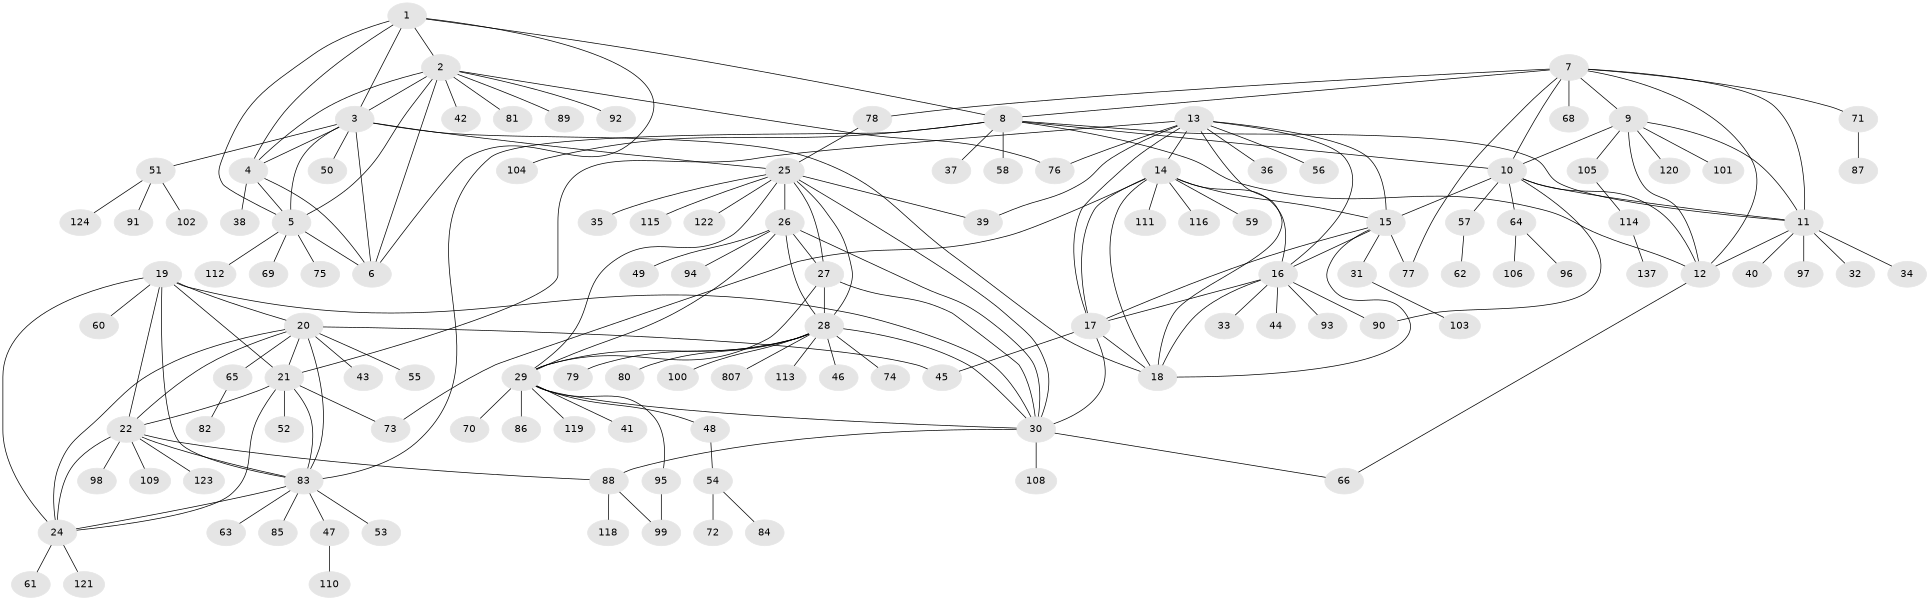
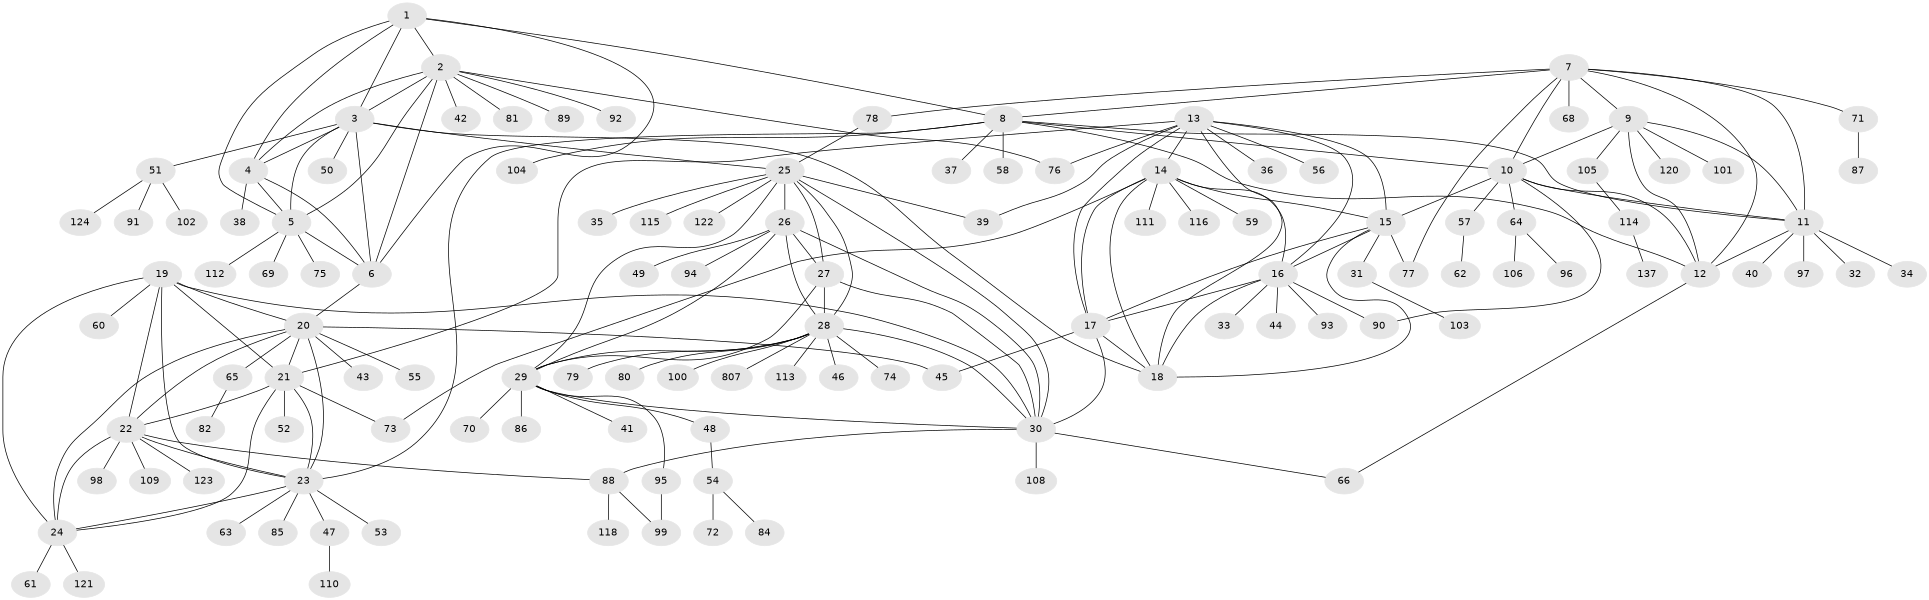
  graph {
    fontname="DejaVu Sans"
    node [color=gray90 fontname="DejaVu Sans" style=filled]
    edge [fontname="DejaVu Sans"]
    1
    2
    3
    4
    5
    6
    8
    42
    76
    81
    89
    92
    18
    25
    50
    51
    38
    69
    75
    112
    20
    10
    11
    12
-   23 [label=83]
+   23
    37
    58
    104
    39
    30
    26
    27
    28
    29
    35
    115
    122
    91
    102
    124
    21
    45
    22
    24
    43
    55
    65
    7
    9
    68
    71
    77
    78
    101
    105
    120
    15
    57
    64
    90
    32
    34
    40
    97
    66
    87
    47
    53
    63
    85
    114
    16
    17
    31
    62
    96
    106
    13
    14
    36
    56
    59
    73
    111
    116
    33
    44
    93
    52
    103
    88
    108
    19
    60
    98
    109
    123
    61
    121
    82
    99
    118
    110
    49
    94
    46
    74
    79
    80
    100
    n111 [label=807]
    113
    41
    48
    70
    86
    95
-   119
    54
    72
    84
    n122 [label=137]
    1 -- 2
    1 -- 3
    1 -- 4
    1 -- 5
    1 -- 6
    1 -- 8
    2 -- 3
    2 -- 4
    2 -- 5
    2 -- 6
    2 -- 42
    2 -- 76
    2 -- 81
    2 -- 89
    2 -- 92
    3 -- 4
    3 -- 5
    3 -- 6
    3 -- 18
    3 -- 25
    3 -- 50
    3 -- 51
    4 -- 5
    4 -- 6
    4 -- 38
    5 -- 6
    5 -- 69
    5 -- 75
    5 -- 112
+   6 -- 20
    8 -- 10
    8 -- 11
    8 -- 12
    8 -- 23
    8 -- 37
    8 -- 58
    8 -- 104
    25 -- 39
    25 -- 30
    25 -- 26
    25 -- 27
    25 -- 28
    25 -- 29
    25 -- 35
    25 -- 115
    25 -- 122
    51 -- 91
    51 -- 102
    51 -- 124
    20 -- 23
    20 -- 21
    20 -- 45
    20 -- 22
    20 -- 24
    20 -- 43
    20 -- 55
    20 -- 65
    10 -- 11
    10 -- 12
    10 -- 15
    10 -- 57
    10 -- 64
    10 -- 90
    11 -- 12
    11 -- 32
    11 -- 34
    11 -- 40
    11 -- 97
    12 -- 66
    23 -- 24
    23 -- 47
    23 -- 53
    23 -- 63
    23 -- 85
    30 -- 66
    30 -- 88
    30 -- 108
    26 -- 30
    26 -- 27
    26 -- 28
    26 -- 29
    26 -- 49
    26 -- 94
    27 -- 30
    27 -- 28
    27 -- 29
    28 -- 30
    28 -- 29
    28 -- 46
    28 -- 74
    28 -- 79
    28 -- 80
    28 -- 100
    28 -- n111
    28 -- 113
    29 -- 30
    29 -- 41
    29 -- 48
    29 -- 70
    29 -- 86
    29 -- 95
-   29 -- 119
    21 -- 23
    21 -- 22
    21 -- 24
    21 -- 73
    21 -- 52
    22 -- 23
    22 -- 24
    22 -- 88
    22 -- 98
    22 -- 109
    22 -- 123
    24 -- 61
    24 -- 121
    65 -- 82
    7 -- 8
    7 -- 10
    7 -- 11
    7 -- 12
    7 -- 9
    7 -- 68
    7 -- 71
    7 -- 77
    7 -- 78
    9 -- 10
    9 -- 11
    9 -- 12
    9 -- 101
    9 -- 105
    9 -- 120
    71 -- 87
    78 -- 25
    105 -- 114
    15 -- 18
    15 -- 77
    15 -- 16
    15 -- 17
    15 -- 31
    57 -- 62
    64 -- 96
    64 -- 106
    47 -- 110
    114 -- n122
    16 -- 18
    16 -- 90
    16 -- 17
    16 -- 33
    16 -- 44
    16 -- 93
    17 -- 18
    17 -- 30
    17 -- 45
    31 -- 103
    13 -- 76
    13 -- 18
    13 -- 39
    13 -- 21
    13 -- 15
    13 -- 16
    13 -- 17
    13 -- 14
    13 -- 36
    13 -- 56
    14 -- 18
    14 -- 15
    14 -- 16
    14 -- 17
    14 -- 59
    14 -- 73
    14 -- 111
    14 -- 116
    88 -- 99
    88 -- 118
    19 -- 20
    19 -- 23
    19 -- 30
    19 -- 21
    19 -- 22
    19 -- 24
    19 -- 60
    48 -- 54
    95 -- 99
    54 -- 72
    54 -- 84
  }
